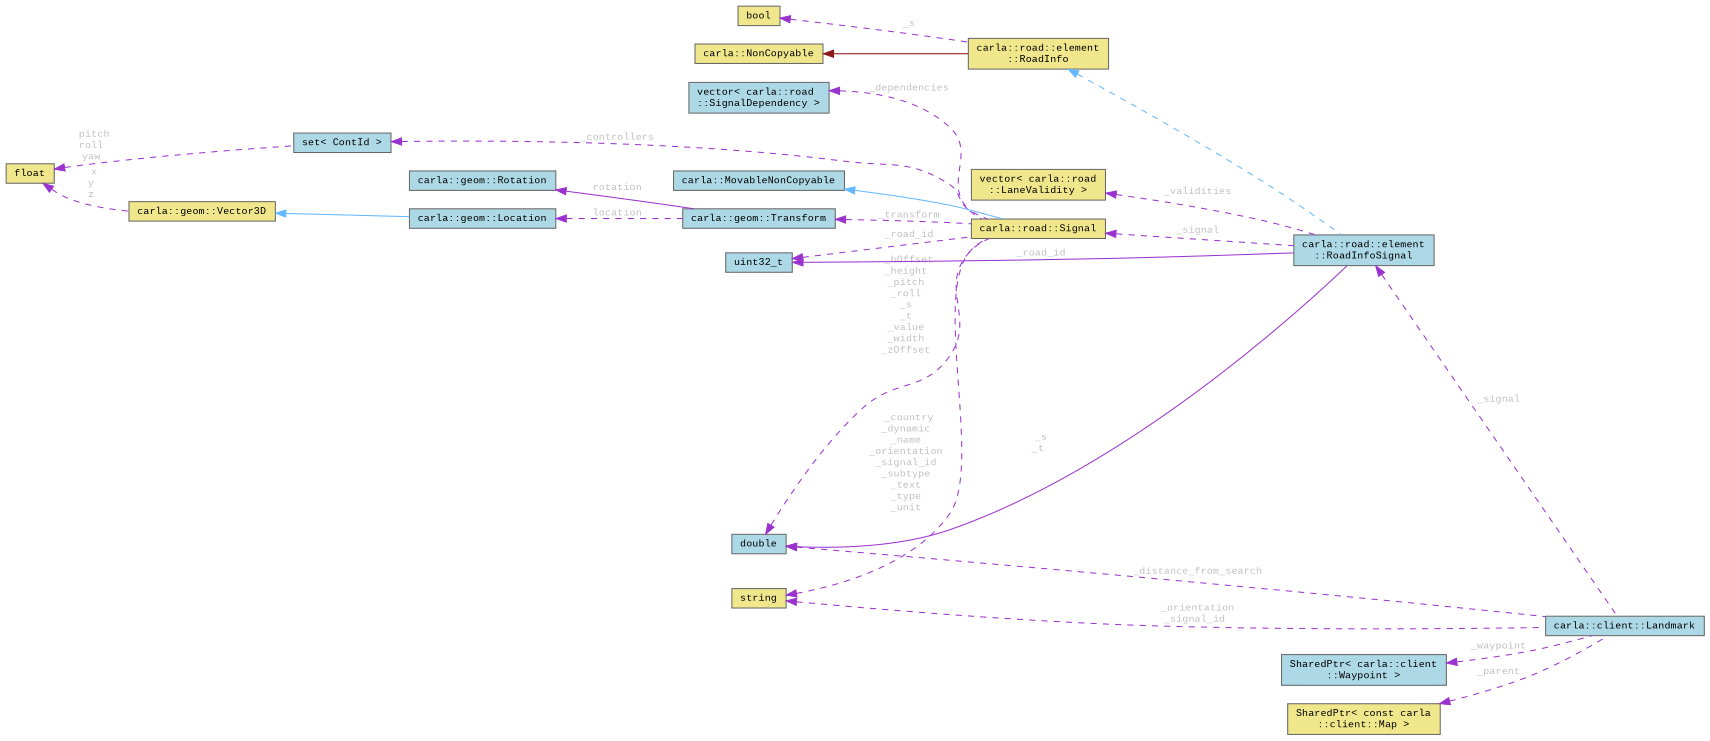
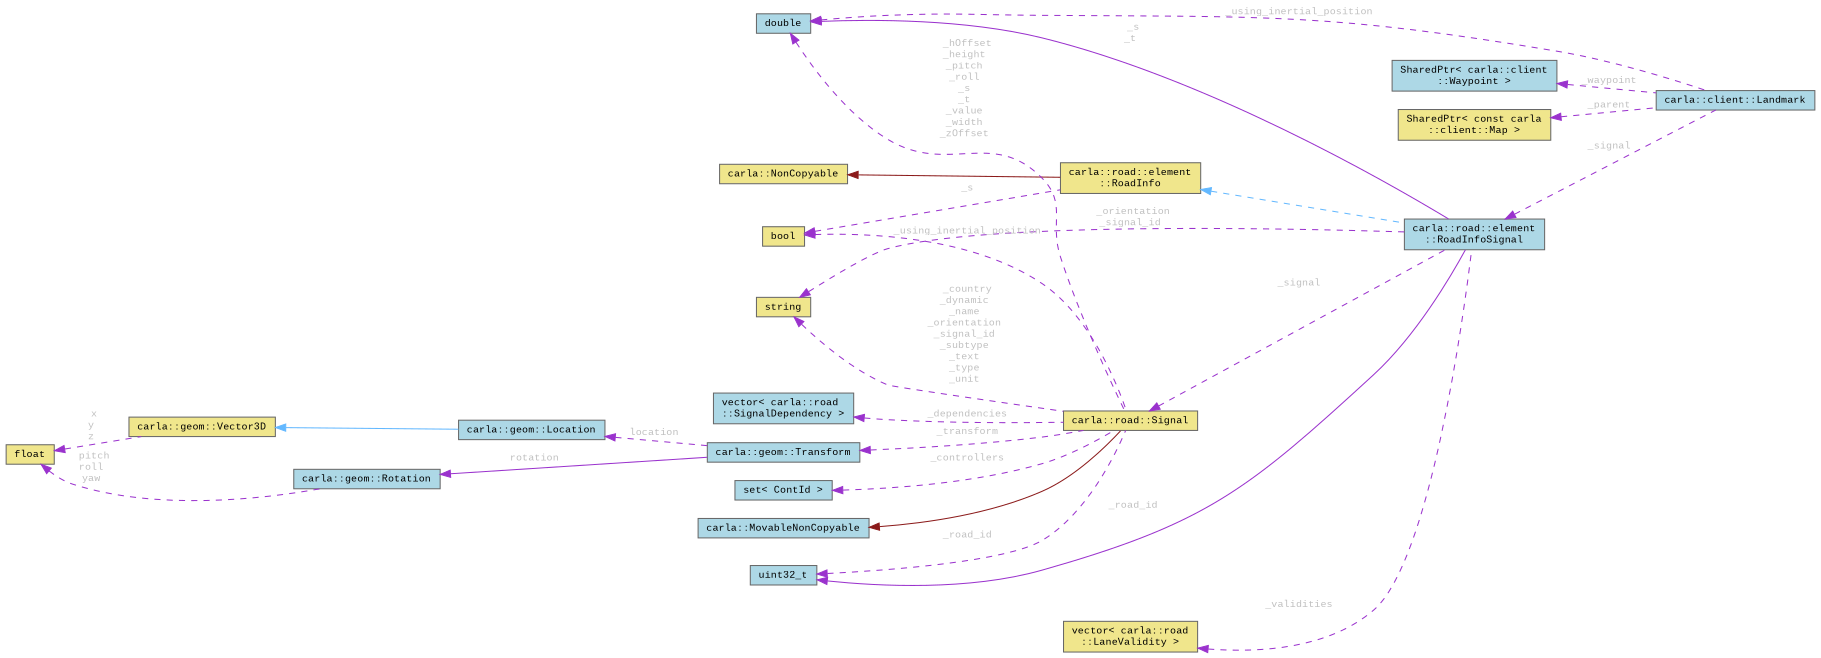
  digraph {
    fontname="Liberation Mono"
    rankdir=LR
    node [color=gray40 fillcolor=lightblue fontname="Liberation Mono" fontsize=10 shape=box style=filled]
    edge [color=darkorchid3 dir=back fontcolor=grey fontname="Liberation Mono" fontsize=10 labelfontname=Helvetica labelfontsize=10 style=dashed]
    n1 [fontcolor=black height=0.2 label="carla::client::Landmark" width=0.4]
    n2 [height=0.2 label="carla::road::element\l::RoadInfoSignal" width=0.4]
    n3 [fillcolor=khaki height=0.2 label="carla::road::Signal" width=0.4]
    n4 [height=0.2 label="SharedPtr\< carla::client\l::Waypoint \>" width=0.4]
    n5 [fillcolor=khaki height=0.2 label="SharedPtr\< const carla\l::client::Map \>" width=0.4]
    n6 [fillcolor=khaki height=0.2 label="carla::road::element\l::RoadInfo" width=0.4]
    n7 [fillcolor=khaki height=0.2 label="carla::NonCopyable" width=0.4]
    n8 [height=0.2 label=double width=0.4]
    n9 [fillcolor=khaki height=0.2 label=string width=0.4]
    n10 [height=0.2 label="carla::MovableNonCopyable" width=0.4]
    n11 [height=0.2 label=uint32_t width=0.4]
    n12 [height=0.2 label="vector\< carla::road\l::SignalDependency \>" width=0.4]
    n13 [height=0.2 label="carla::geom::Transform" width=0.4]
    n14 [height=0.2 label="carla::geom::Location" width=0.4]
    n15 [fillcolor=khaki height=0.2 label="carla::geom::Vector3D" width=0.4]
    n16 [fillcolor=khaki height=0.2 label=float width=0.4]
    n17 [height=0.2 label="carla::geom::Rotation" width=0.4]
    n18 [height=0.2 label="set\< ContId \>" width=0.4]
    n19 [fillcolor=khaki height=0.2 label=bool width=0.4]
    n20 [fillcolor=khaki height=0.2 label="vector\< carla::road\l::LaneValidity \>" width=0.4]
    n2 -> n1 [label=" _signal"]
    n3 -> n2 [label=" _signal"]
    n4 -> n1 [label=" _waypoint"]
    n5 -> n1 [label=" _parent"]
    n6 -> n2 [color=steelblue1 fontcolor=""]
    n7 -> n6 [color=firebrick4 style=solid fontcolor=""]
-   n8 -> n1 [label=" _distance_from_search"]
+   n8 -> n1 [label=" _using_inertial_position"]
    n8 -> n2 [label=" _s\n_t" style=solid]
    n8 -> n3 [label=" _hOffset\n_height\n_pitch\n_roll\n_s\n_t\n_value\n_width\n_zOffset"]
-   n9 -> n1 [label=" _orientation\n_signal_id"]
+   n9 -> n2 [label=" _orientation\n_signal_id"]
    n9 -> n3 [label=" _country\n_dynamic\n_name\n_orientation\n_signal_id\n_subtype\n_text\n_type\n_unit"]
-   n10 -> n3 [color=steelblue1 style=solid fontcolor=""]
+   n10 -> n3 [color=firebrick4 style=solid fontcolor=""]
    n11 -> n2 [label=" _road_id" style=solid]
    n11 -> n3 [label=" _road_id"]
    n12 -> n3 [label=" _dependencies"]
    n13 -> n3 [label=" _transform"]
    n14 -> n13 [label=" location"]
    n15 -> n14 [color=steelblue1 style=solid fontcolor=""]
    n16 -> n15 [label=" x\ny\nz"]
-   n16 -> n18 [label=" pitch\nroll\nyaw"]
+   n16 -> n17 [label=" pitch\nroll\nyaw"]
    n17 -> n13 [label=" rotation" style=solid]
    n18 -> n3 [label=" _controllers"]
+   n19 -> n3 [label=" _using_inertial_position"]
    n19 -> n6 [label=" _s"]
    n20 -> n2 [label=" _validities"]
  }
